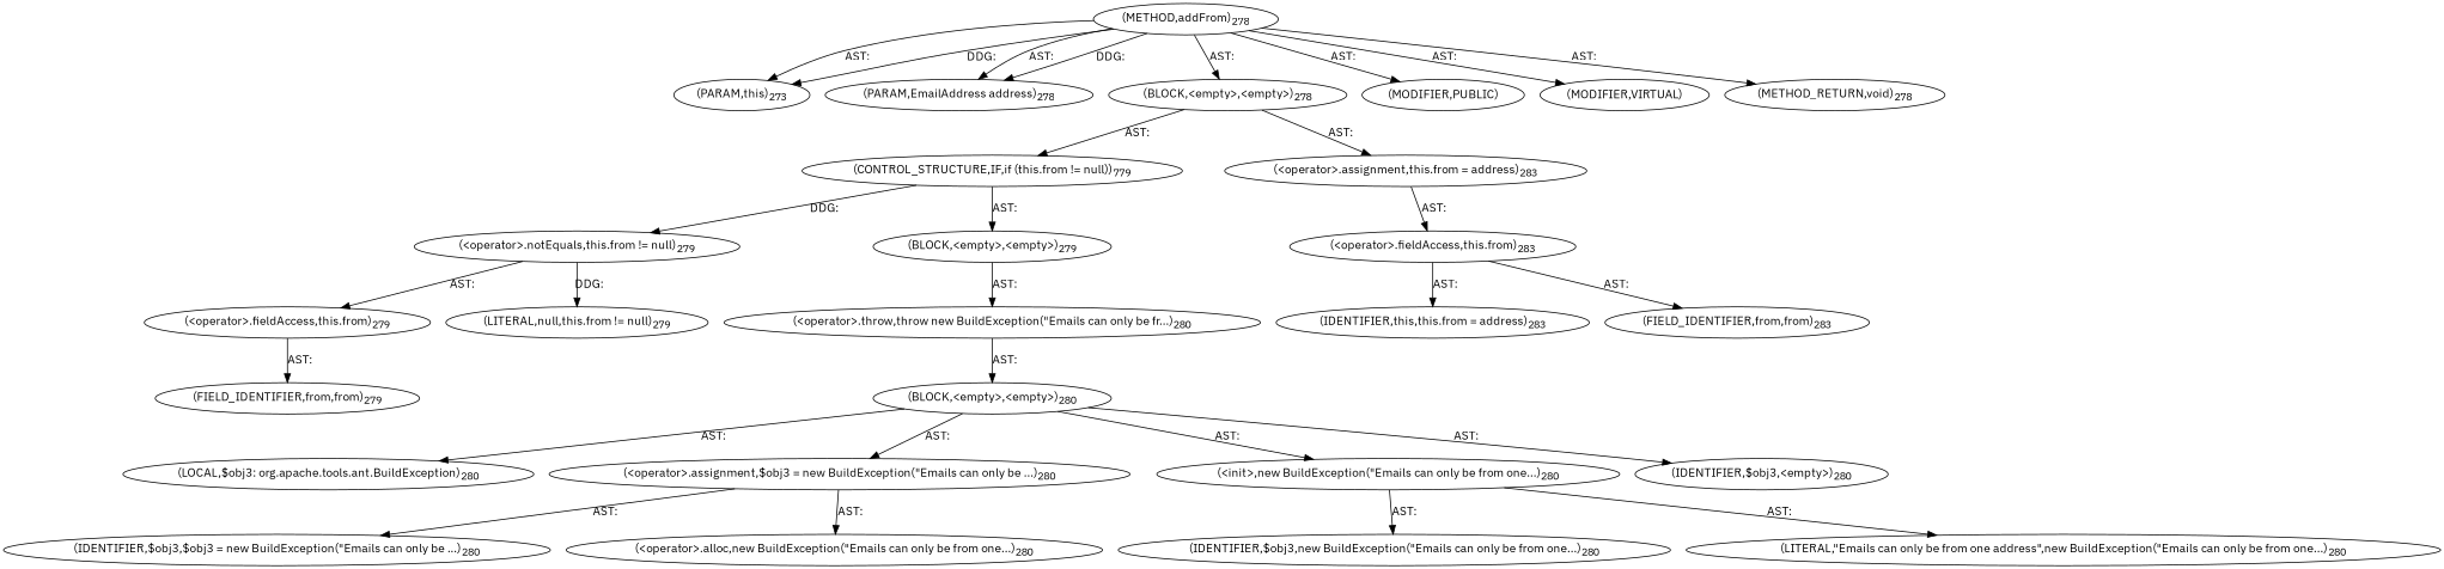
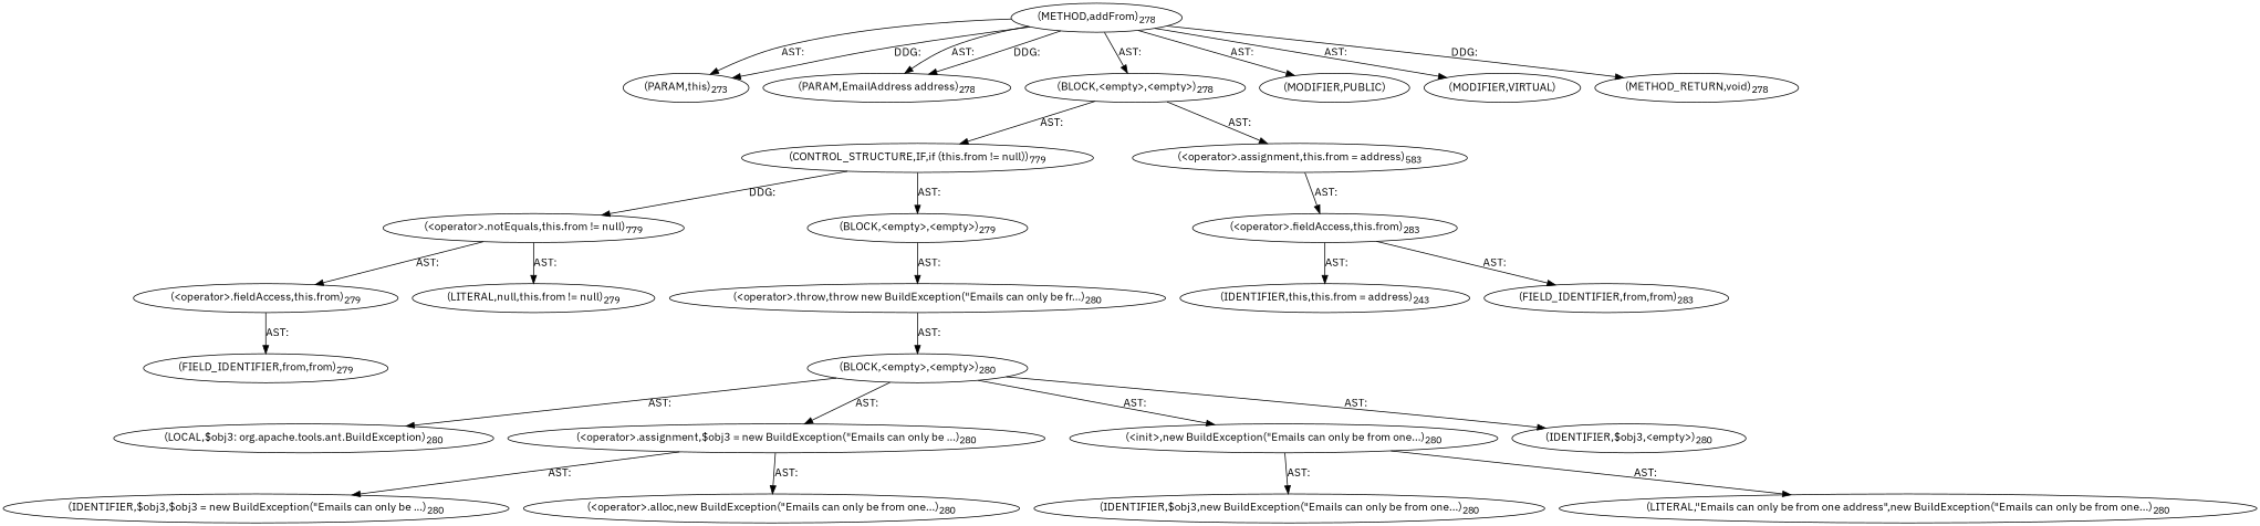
  digraph {
    fontname="IBM Plex Sans"
    node [fontname="IBM Plex Sans"]
    edge [fontname="IBM Plex Sans"]
    n1 [label=<(METHOD,addFrom)<SUB>278</SUB>>]
    n2 [label=<(PARAM,this)<SUB>273</SUB>>]
    n3 [label=<(PARAM,EmailAddress address)<SUB>278</SUB>>]
    n4 [label=<(BLOCK,&lt;empty&gt;,&lt;empty&gt;)<SUB>278</SUB>>]
    n5 [label=<(MODIFIER,PUBLIC)>]
    n6 [label=<(MODIFIER,VIRTUAL)>]
    n7 [label=<(METHOD_RETURN,void)<SUB>278</SUB>>]
    n8 [label=<(CONTROL_STRUCTURE,IF,if (this.from != null))<SUB>779</SUB>>]
-   n9 [label=<(&lt;operator&gt;.assignment,this.from = address)<SUB>283</SUB>>]
-   n10 [label=<(&lt;operator&gt;.notEquals,this.from != null)<SUB>279</SUB>>]
+   n9 [label=<(&lt;operator&gt;.assignment,this.from = address)<SUB>583</SUB>>]
+   n10 [label=<(&lt;operator&gt;.notEquals,this.from != null)<SUB>779</SUB>>]
    n11 [label=<(BLOCK,&lt;empty&gt;,&lt;empty&gt;)<SUB>279</SUB>>]
    n12 [label=<(&lt;operator&gt;.fieldAccess,this.from)<SUB>283</SUB>>]
    n13 [label=<(&lt;operator&gt;.fieldAccess,this.from)<SUB>279</SUB>>]
    n14 [label=<(LITERAL,null,this.from != null)<SUB>279</SUB>>]
    n15 [label=<(&lt;operator&gt;.throw,throw new BuildException(&quot;Emails can only be fr...)<SUB>280</SUB>>]
    n16 [label=<(FIELD_IDENTIFIER,from,from)<SUB>279</SUB>>]
    n17 [label=<(BLOCK,&lt;empty&gt;,&lt;empty&gt;)<SUB>280</SUB>>]
    n18 [label=<(LOCAL,$obj3: org.apache.tools.ant.BuildException)<SUB>280</SUB>>]
    n19 [label=<(&lt;operator&gt;.assignment,$obj3 = new BuildException(&quot;Emails can only be ...)<SUB>280</SUB>>]
    n20 [label=<(&lt;init&gt;,new BuildException(&quot;Emails can only be from one...)<SUB>280</SUB>>]
    n21 [label=<(IDENTIFIER,$obj3,&lt;empty&gt;)<SUB>280</SUB>>]
    n22 [label=<(IDENTIFIER,$obj3,$obj3 = new BuildException(&quot;Emails can only be ...)<SUB>280</SUB>>]
    n23 [label=<(&lt;operator&gt;.alloc,new BuildException(&quot;Emails can only be from one...)<SUB>280</SUB>>]
    n24 [label=<(IDENTIFIER,$obj3,new BuildException(&quot;Emails can only be from one...)<SUB>280</SUB>>]
    n25 [label=<(LITERAL,&quot;Emails can only be from one address&quot;,new BuildException(&quot;Emails can only be from one...)<SUB>280</SUB>>]
-   n26 [label=<(IDENTIFIER,this,this.from = address)<SUB>283</SUB>>]
+   n26 [label=<(IDENTIFIER,this,this.from = address)<SUB>243</SUB>>]
    n27 [label=<(FIELD_IDENTIFIER,from,from)<SUB>283</SUB>>]
    n1 -> n2 [label="AST: "]
    n1 -> n2 [label="DDG: "]
    n1 -> n3 [label="AST: "]
    n1 -> n3 [label="DDG: "]
    n1 -> n4 [label="AST: "]
    n1 -> n5 [label="AST: "]
    n1 -> n6 [label="AST: "]
-   n1 -> n7 [label="AST: "]
+   n1 -> n7 [label="DDG: "]
    n4 -> n8 [label="AST: "]
    n4 -> n9 [label="AST: "]
    n8 -> n10 [label="DDG: "]
    n8 -> n11 [label="AST: "]
    n9 -> n12 [label="AST: "]
    n10 -> n13 [label="AST: "]
-   n10 -> n14 [label="DDG: "]
+   n10 -> n14 [label="AST: "]
    n11 -> n15 [label="AST: "]
    n12 -> n26 [label="AST: "]
    n12 -> n27 [label="AST: "]
    n13 -> n16 [label="AST: "]
    n15 -> n17 [label="AST: "]
    n17 -> n18 [label="AST: "]
    n17 -> n19 [label="AST: "]
    n17 -> n20 [label="AST: "]
    n17 -> n21 [label="AST: "]
    n19 -> n22 [label="AST: "]
    n19 -> n23 [label="AST: "]
    n20 -> n24 [label="AST: "]
    n20 -> n25 [label="AST: "]
  }
